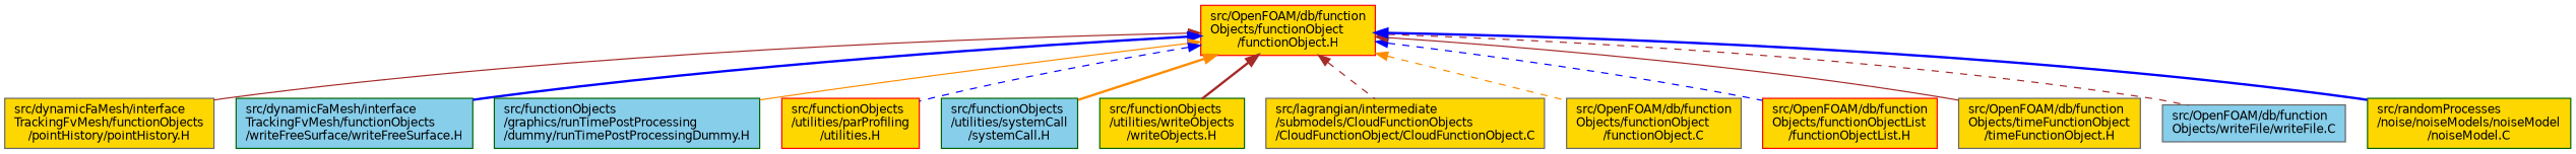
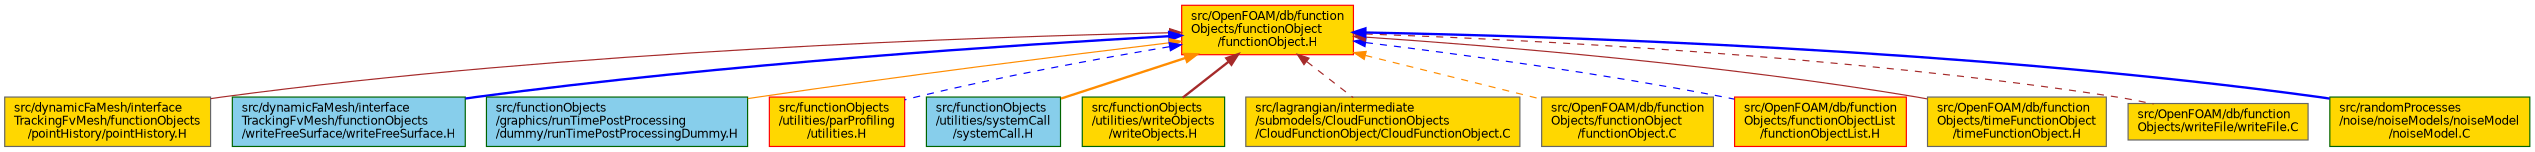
  digraph {
    node [color=gray40 fillcolor=gold fontname=Helvetica fontsize=10 shape=record style=filled]
    edge [color=brown dir=back fontname=Helvetica fontsize=10 labelfontname=Helvetica labelfontsize=10 style=dashed]
    n1 [color=red fontcolor=black height=0.2 label="src/OpenFOAM/db/function\lObjects/functionObject\l/functionObject.H" width=0.4]
    n2 [height=0.2 label="src/dynamicFaMesh/interface\lTrackingFvMesh/functionObjects\l/pointHistory/pointHistory.H" width=0.4]
    n3 [color=darkgreen fillcolor=skyblue height=0.2 label="src/dynamicFaMesh/interface\lTrackingFvMesh/functionObjects\l/writeFreeSurface/writeFreeSurface.H" width=0.4]
    n4 [color=darkgreen fillcolor=skyblue height=0.2 label="src/functionObjects\l/graphics/runTimePostProcessing\l/dummy/runTimePostProcessingDummy.H" width=0.4]
    n5 [color=red height=0.2 label="src/functionObjects\l/utilities/parProfiling\l/utilities.H" width=0.4]
    n6 [color=darkgreen fillcolor=skyblue height=0.2 label="src/functionObjects\l/utilities/systemCall\l/systemCall.H" width=0.4]
    n7 [color=darkgreen height=0.2 label="src/functionObjects\l/utilities/writeObjects\l/writeObjects.H" width=0.4]
    n8 [height=0.2 label="src/lagrangian/intermediate\l/submodels/CloudFunctionObjects\l/CloudFunctionObject/CloudFunctionObject.C" width=0.4]
    n9 [height=0.2 label="src/OpenFOAM/db/function\lObjects/functionObject\l/functionObject.C" width=0.4]
    n10 [color=red height=0.2 label="src/OpenFOAM/db/function\lObjects/functionObjectList\l/functionObjectList.H" width=0.4]
    n11 [height=0.2 label="src/OpenFOAM/db/function\lObjects/timeFunctionObject\l/timeFunctionObject.H" width=0.4]
-   n12 [fillcolor=skyblue height=0.2 label="src/OpenFOAM/db/function\lObjects/writeFile/writeFile.C" width=0.4]
+   n12 [height=0.2 label="src/OpenFOAM/db/function\lObjects/writeFile/writeFile.C" width=0.4]
    n13 [color=darkgreen height=0.2 label="src/randomProcesses\l/noise/noiseModels/noiseModel\l/noiseModel.C" width=0.4]
    n1 -> n2 [style=solid]
    n1 -> n3 [color=blue style=bold]
    n1 -> n4 [color=darkorange style=solid]
    n1 -> n5 [color=blue]
    n1 -> n6 [color=darkorange style=bold]
    n1 -> n7 [style=bold]
    n1 -> n8
    n1 -> n9 [color=darkorange]
    n1 -> n10 [color=blue]
    n1 -> n11 [style=solid]
    n1 -> n12
    n1 -> n13 [color=blue style=bold]
  }
